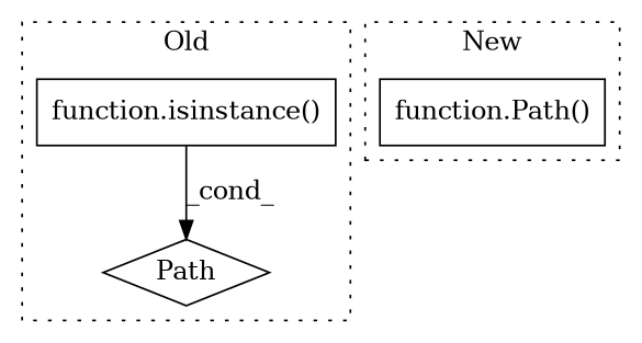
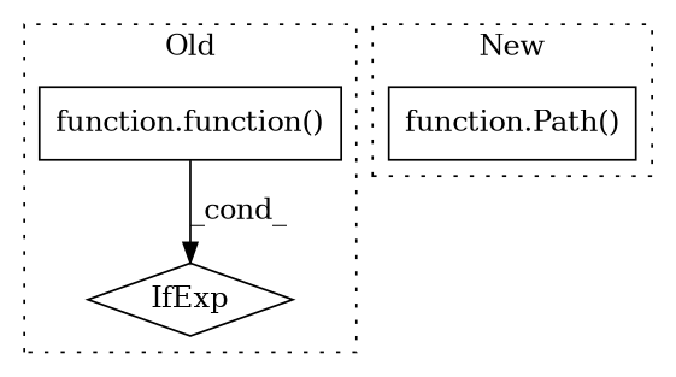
  digraph {
    node [a=75 shape=box]
-   n1 [l="11,1" label="function.isinstance()" s="9439,9466"]
-   n2 [a=51 l="4,6" label=Path s="9435,9467" shape=diamond]
+   n1 [l="11,1" label="function.function()" s="9439,9466"]
+   n2 [a=51 l="4,6" label=IfExp s="9435,9467" shape=diamond]
    n3 [l="5,1" label="function.Path()" s="12616,12639"]
    subgraph cluster_1 {
      label=Old
      style=dotted
      n1
      n2
    }
    subgraph cluster_2 {
      label=New
      style=dotted
      n3
    }
    n1 -> n2 [label=_cond_]
  }
